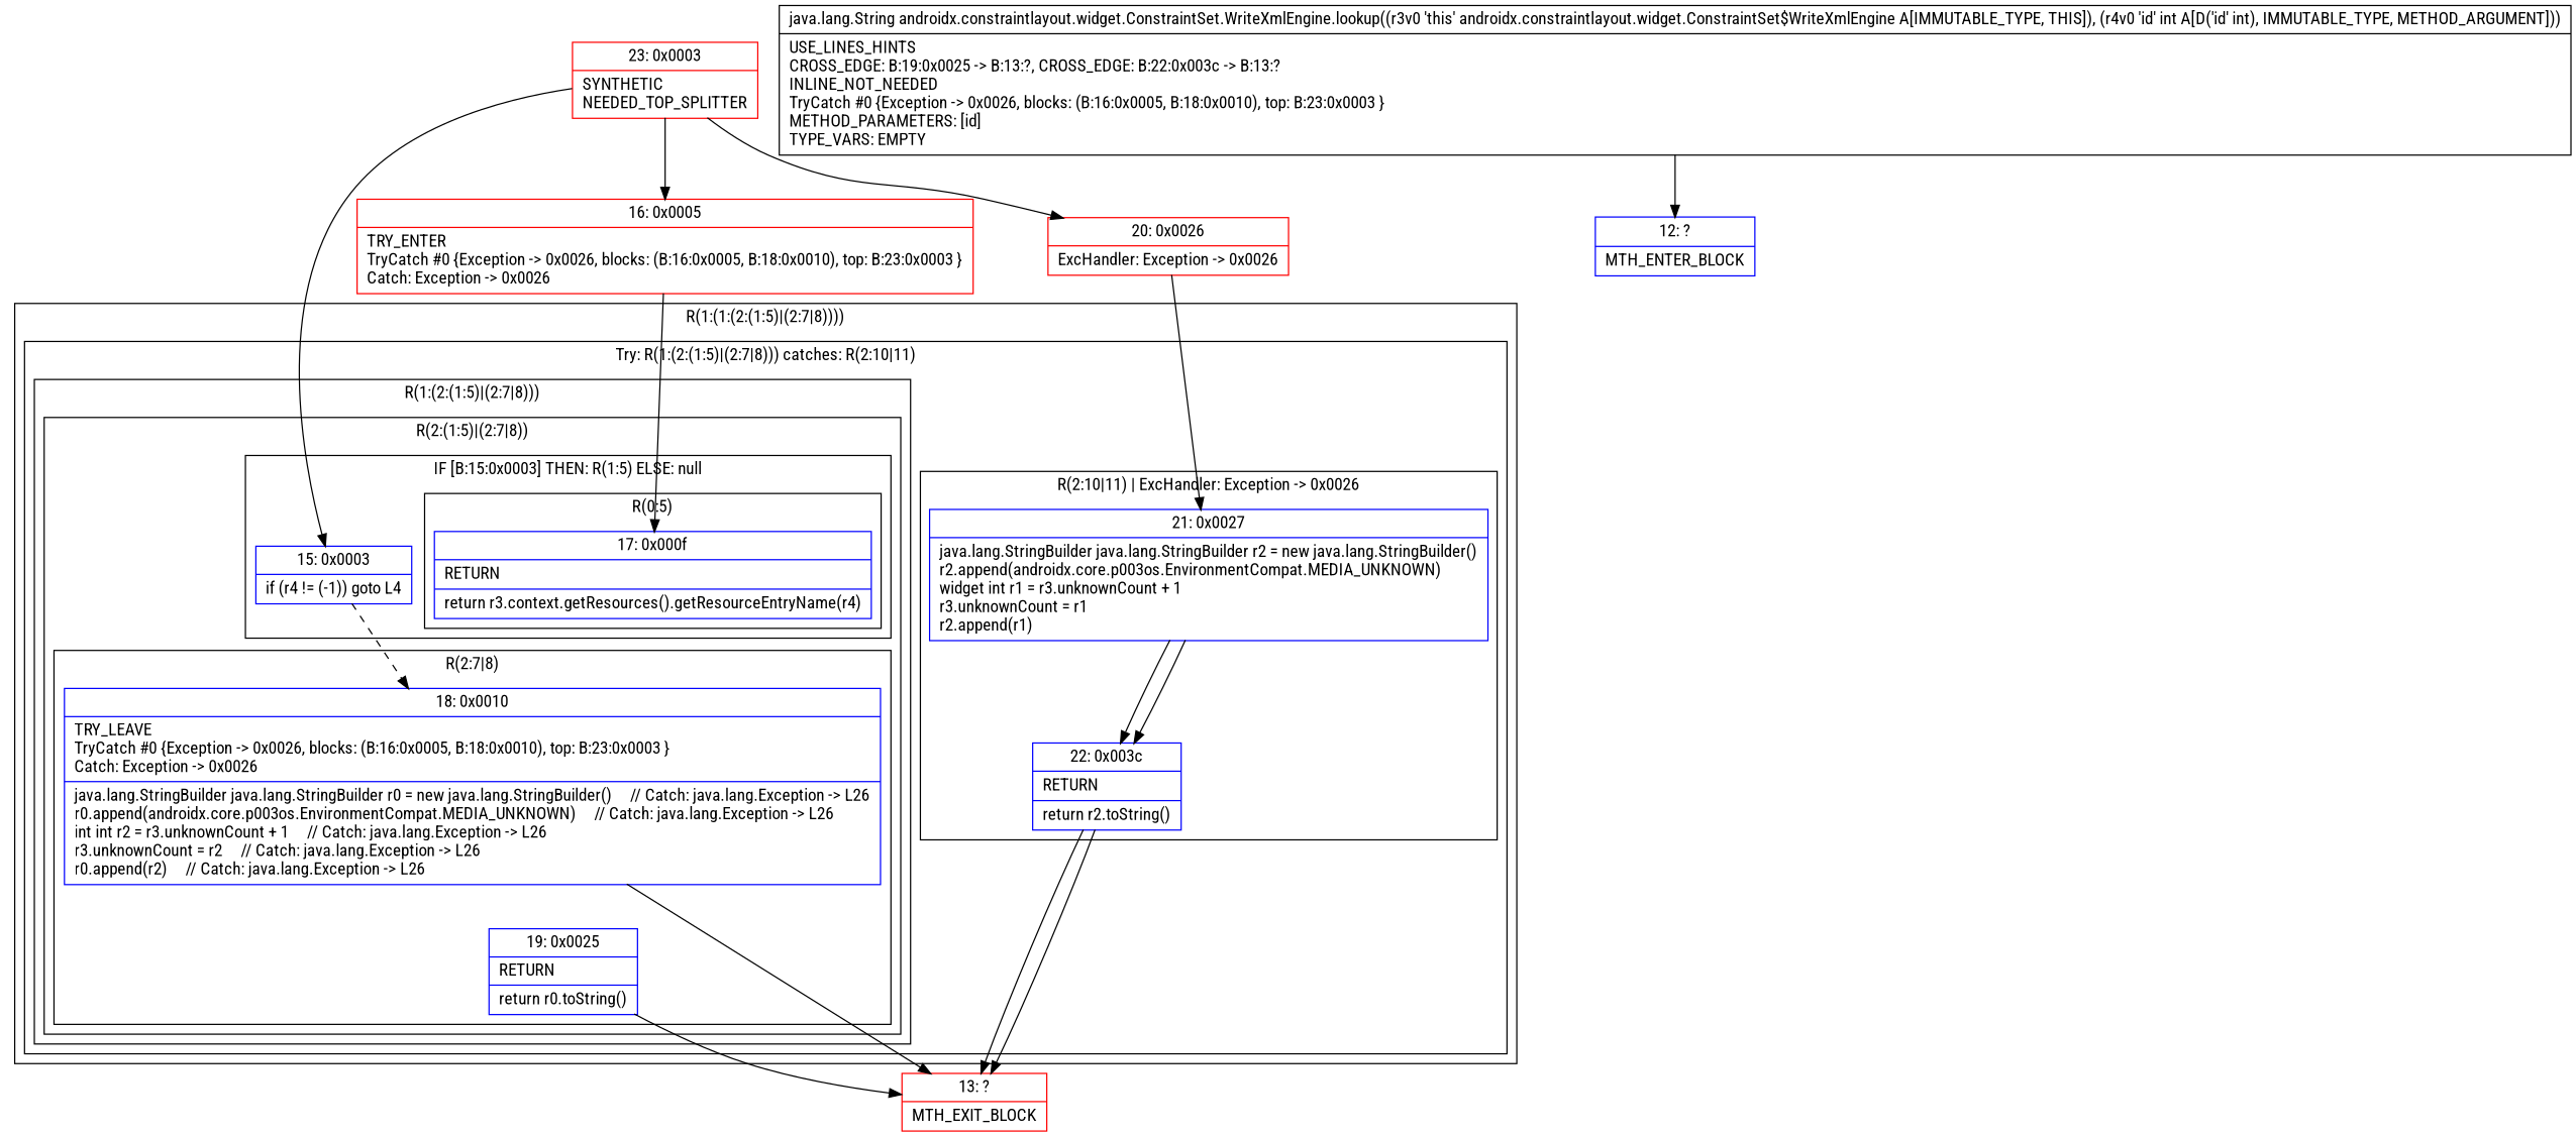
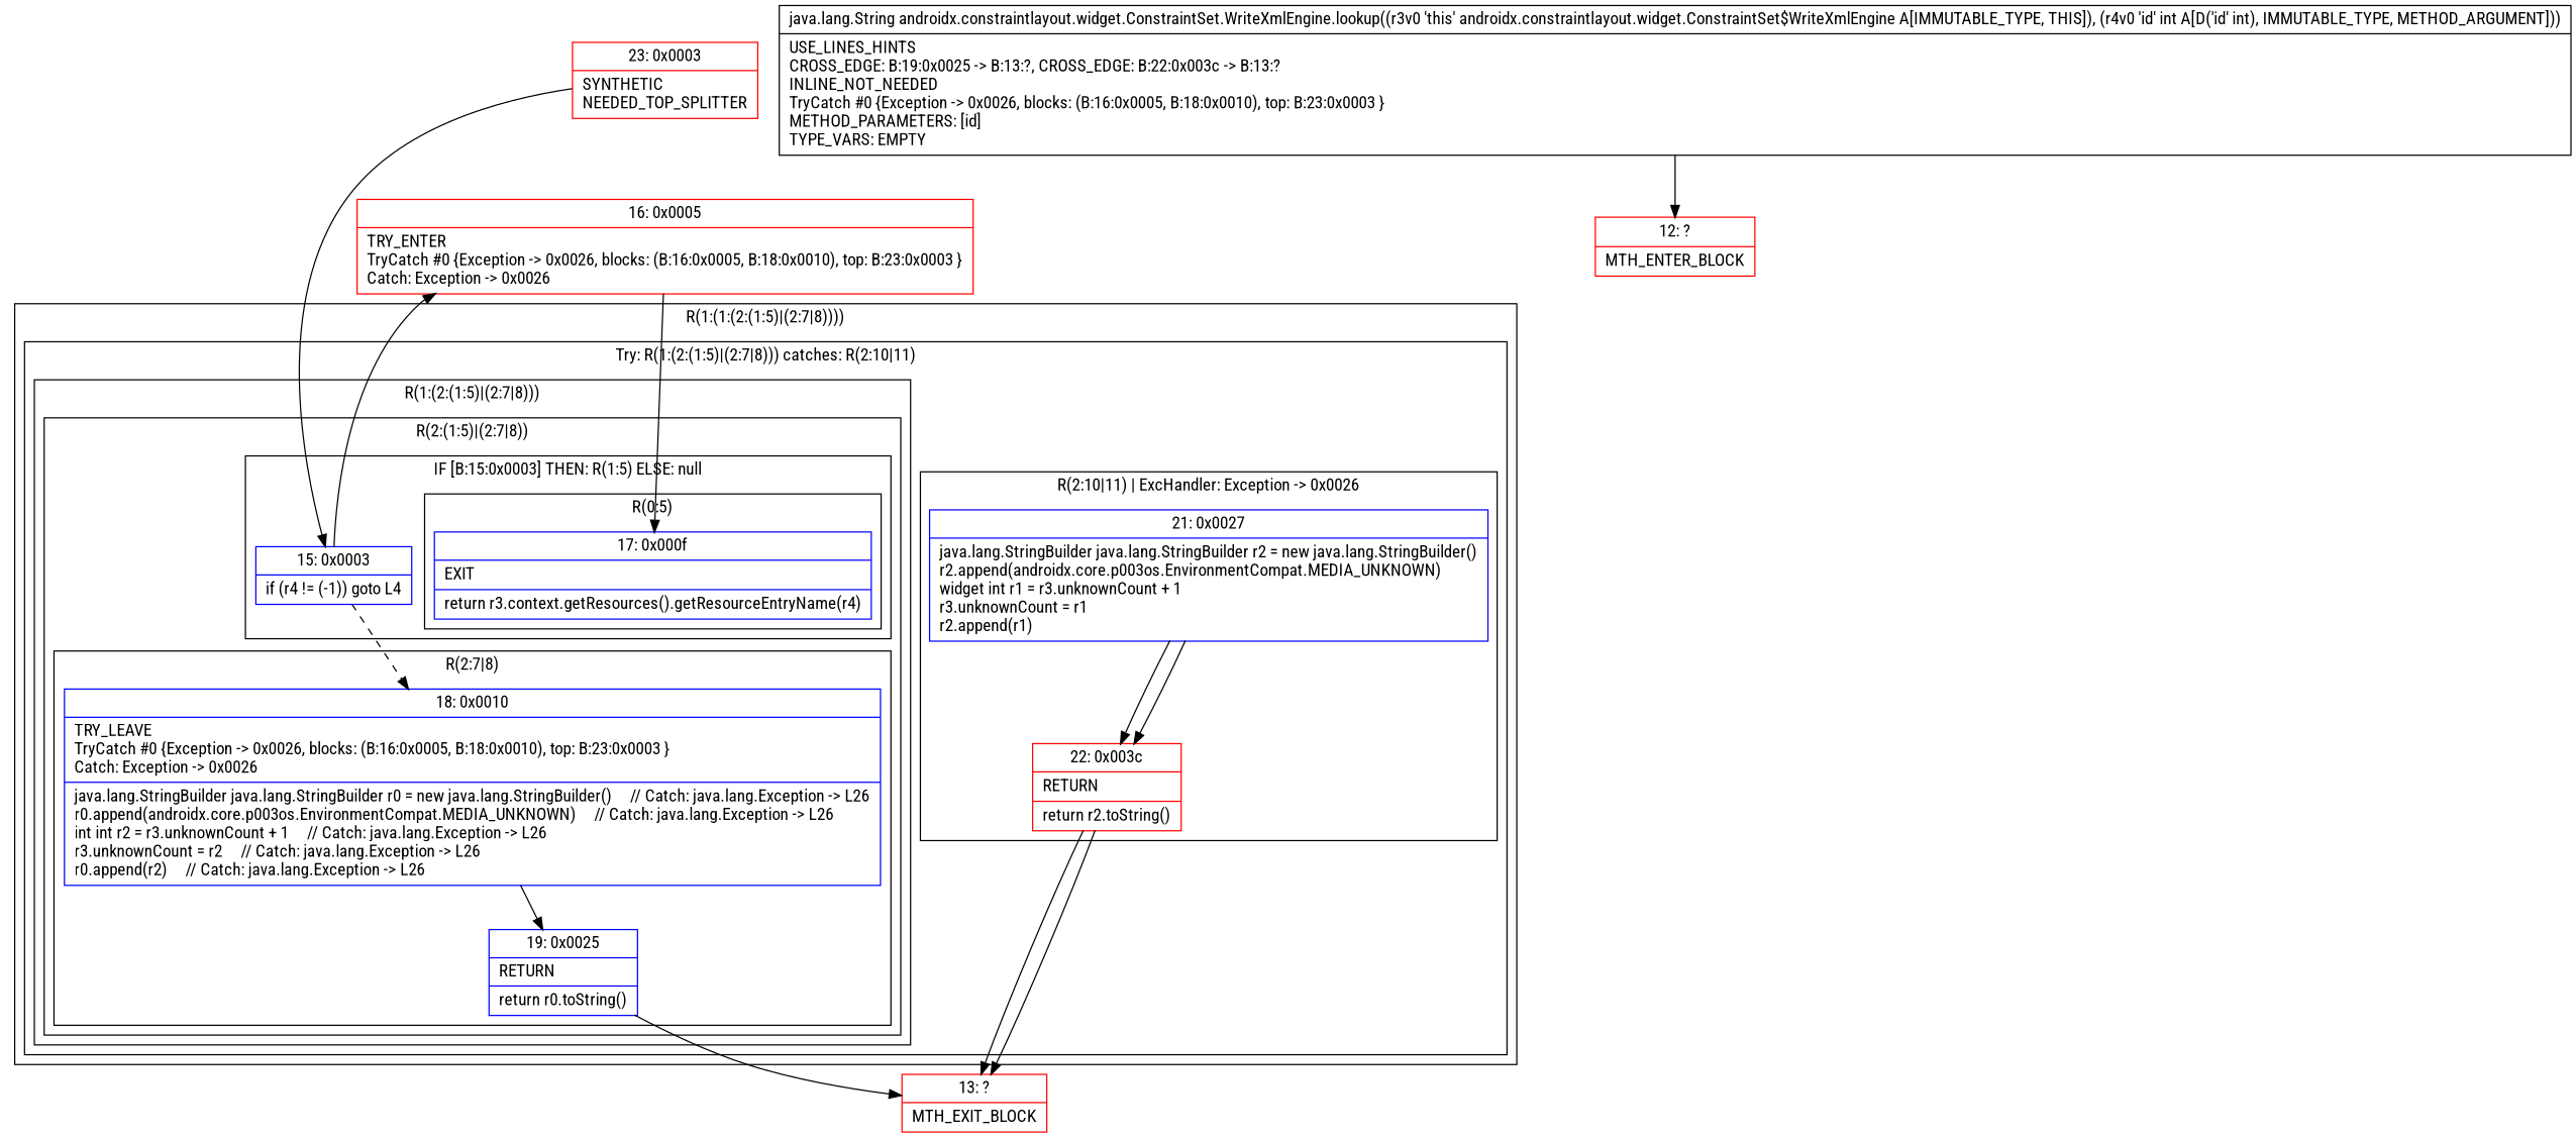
  digraph {
    fontname="Roboto Condensed"
    node [color=blue fontname="Roboto Condensed" shape=record]
    edge [fontname="Roboto Condensed"]
-   n1 [label="{17\:\ 0x000f|RETURN\l|return r3.context.getResources().getResourceEntryName(r4)\l}"]
+   n1 [label="{17\:\ 0x000f|EXIT\l|return r3.context.getResources().getResourceEntryName(r4)\l}"]
    n2 [label="{15\:\ 0x0003|if (r4 != (\-1)) goto L4\l}"]
    n3 [label="{18\:\ 0x0010|TRY_LEAVE\lTryCatch #0 \{Exception \-\> 0x0026, blocks: (B:16:0x0005, B:18:0x0010), top: B:23:0x0003 \}\lCatch: Exception \-\> 0x0026\l|java.lang.StringBuilder java.lang.StringBuilder r0 = new java.lang.StringBuilder()     \/\/ Catch: java.lang.Exception \-\> L26\lr0.append(androidx.core.p003os.EnvironmentCompat.MEDIA_UNKNOWN)     \/\/ Catch: java.lang.Exception \-\> L26\lint int r2 = r3.unknownCount + 1     \/\/ Catch: java.lang.Exception \-\> L26\lr3.unknownCount = r2     \/\/ Catch: java.lang.Exception \-\> L26\lr0.append(r2)     \/\/ Catch: java.lang.Exception \-\> L26\l}"]
    n4 [label="{19\:\ 0x0025|RETURN\l|return r0.toString()\l}"]
    n5 [label="{21\:\ 0x0027|java.lang.StringBuilder java.lang.StringBuilder r2 = new java.lang.StringBuilder()\lr2.append(androidx.core.p003os.EnvironmentCompat.MEDIA_UNKNOWN)\lwidget int r1 = r3.unknownCount + 1\lr3.unknownCount = r1\lr2.append(r1)\l}"]
-   n6 [label="{22\:\ 0x003c|RETURN\l|return r2.toString()\l}"]
+   n6 [color=red label="{22\:\ 0x003c|RETURN\l|return r2.toString()\l}"]
    n7 [color=red label="{16\:\ 0x0005|TRY_ENTER\lTryCatch #0 \{Exception \-\> 0x0026, blocks: (B:16:0x0005, B:18:0x0010), top: B:23:0x0003 \}\lCatch: Exception \-\> 0x0026\l}"]
    n8 [color=red label="{13\:\ ?|MTH_EXIT_BLOCK\l}"]
-   n9 [label="{12\:\ ?|MTH_ENTER_BLOCK\l}"]
+   n9 [color=red label="{12\:\ ?|MTH_ENTER_BLOCK\l}"]
    n10 [color=red label="{23\:\ 0x0003|SYNTHETIC\lNEEDED_TOP_SPLITTER\l}"]
-   n11 [color=red label="{20\:\ 0x0026|ExcHandler: Exception \-\> 0x0026\l}"]
    n12 [label="{java.lang.String androidx.constraintlayout.widget.ConstraintSet.WriteXmlEngine.lookup((r3v0 'this' androidx.constraintlayout.widget.ConstraintSet$WriteXmlEngine A[IMMUTABLE_TYPE, THIS]), (r4v0 'id' int A[D('id' int), IMMUTABLE_TYPE, METHOD_ARGUMENT]))  | USE_LINES_HINTS\lCROSS_EDGE: B:19:0x0025 \-\> B:13:?, CROSS_EDGE: B:22:0x003c \-\> B:13:?\lINLINE_NOT_NEEDED\lTryCatch #0 \{Exception \-\> 0x0026, blocks: (B:16:0x0005, B:18:0x0010), top: B:23:0x0003 \}\lMETHOD_PARAMETERS: [id]\lTYPE_VARS: EMPTY\l}" color=""]
    subgraph cluster_1 {
      label="R(1:(1:(2:(1:5)|(2:7|8))))"
      subgraph cluster_2 {
        label="Try: R(1:(2:(1:5)|(2:7|8))) catches: R(2:10|11)"
        subgraph cluster_3 {
          label="R(1:(2:(1:5)|(2:7|8)))"
          subgraph cluster_4 {
            label="R(2:(1:5)|(2:7|8))"
            subgraph cluster_5 {
              label="IF [B:15:0x0003] THEN: R(1:5) ELSE: null"
              n2
              subgraph cluster_6 {
                label="R(0:5)"
                n1
              }
            }
            subgraph cluster_7 {
              label="R(2:7|8)"
              n3
              n4
            }
          }
        }
        subgraph cluster_8 {
          label="R(2:10|11) | ExcHandler: Exception \-\> 0x0026\l"
          n5
          n6
        }
      }
    }
    subgraph cluster_9 {
      label="R(2:10|11) | ExcHandler: Exception \-\> 0x0026\l"
    }
    n2 -> n3 [style=dashed]
-   n10 -> n7
-   n3 -> n8
+   n2 -> n7
+   n3 -> n4
    n4 -> n8
    n5 -> n6
    n5 -> n6
    n6 -> n8
    n6 -> n8
    n7 -> n1
    n10 -> n2
-   n10 -> n11
-   n11 -> n5
    n12 -> n9
  }
